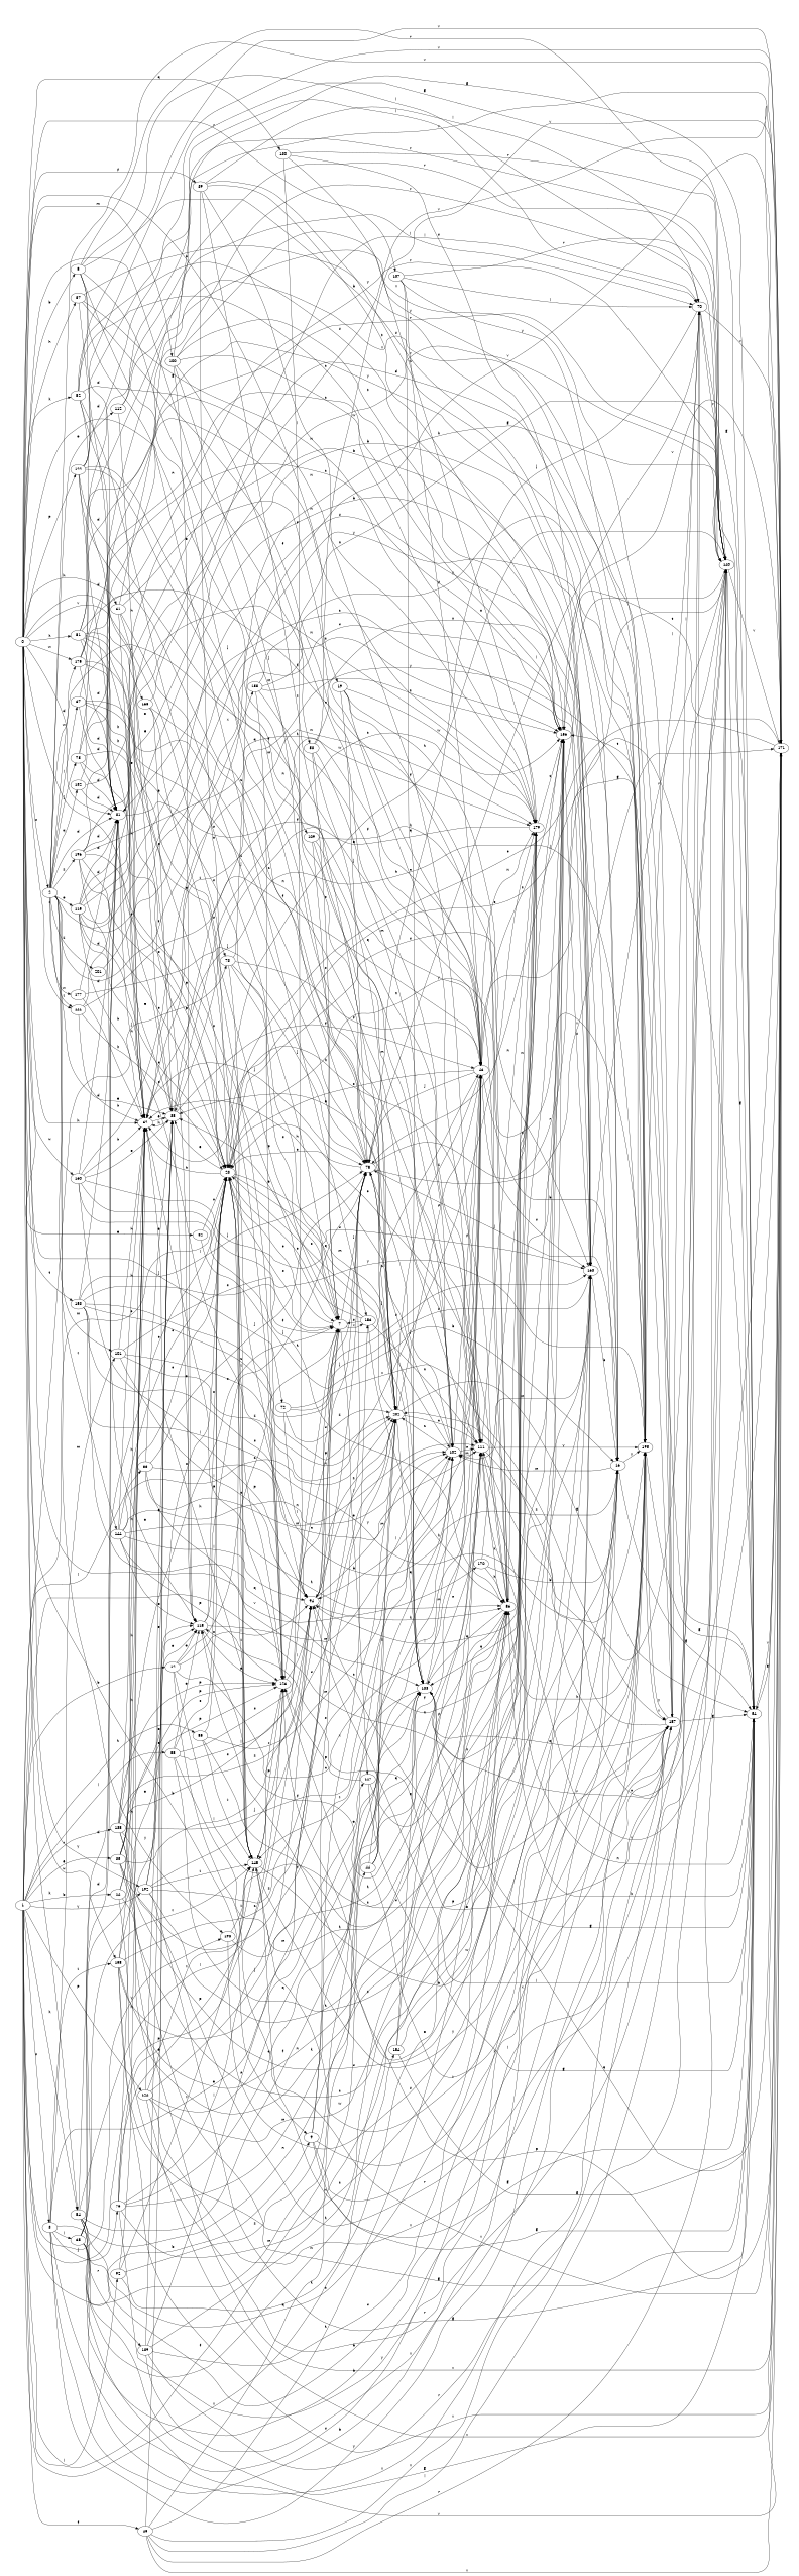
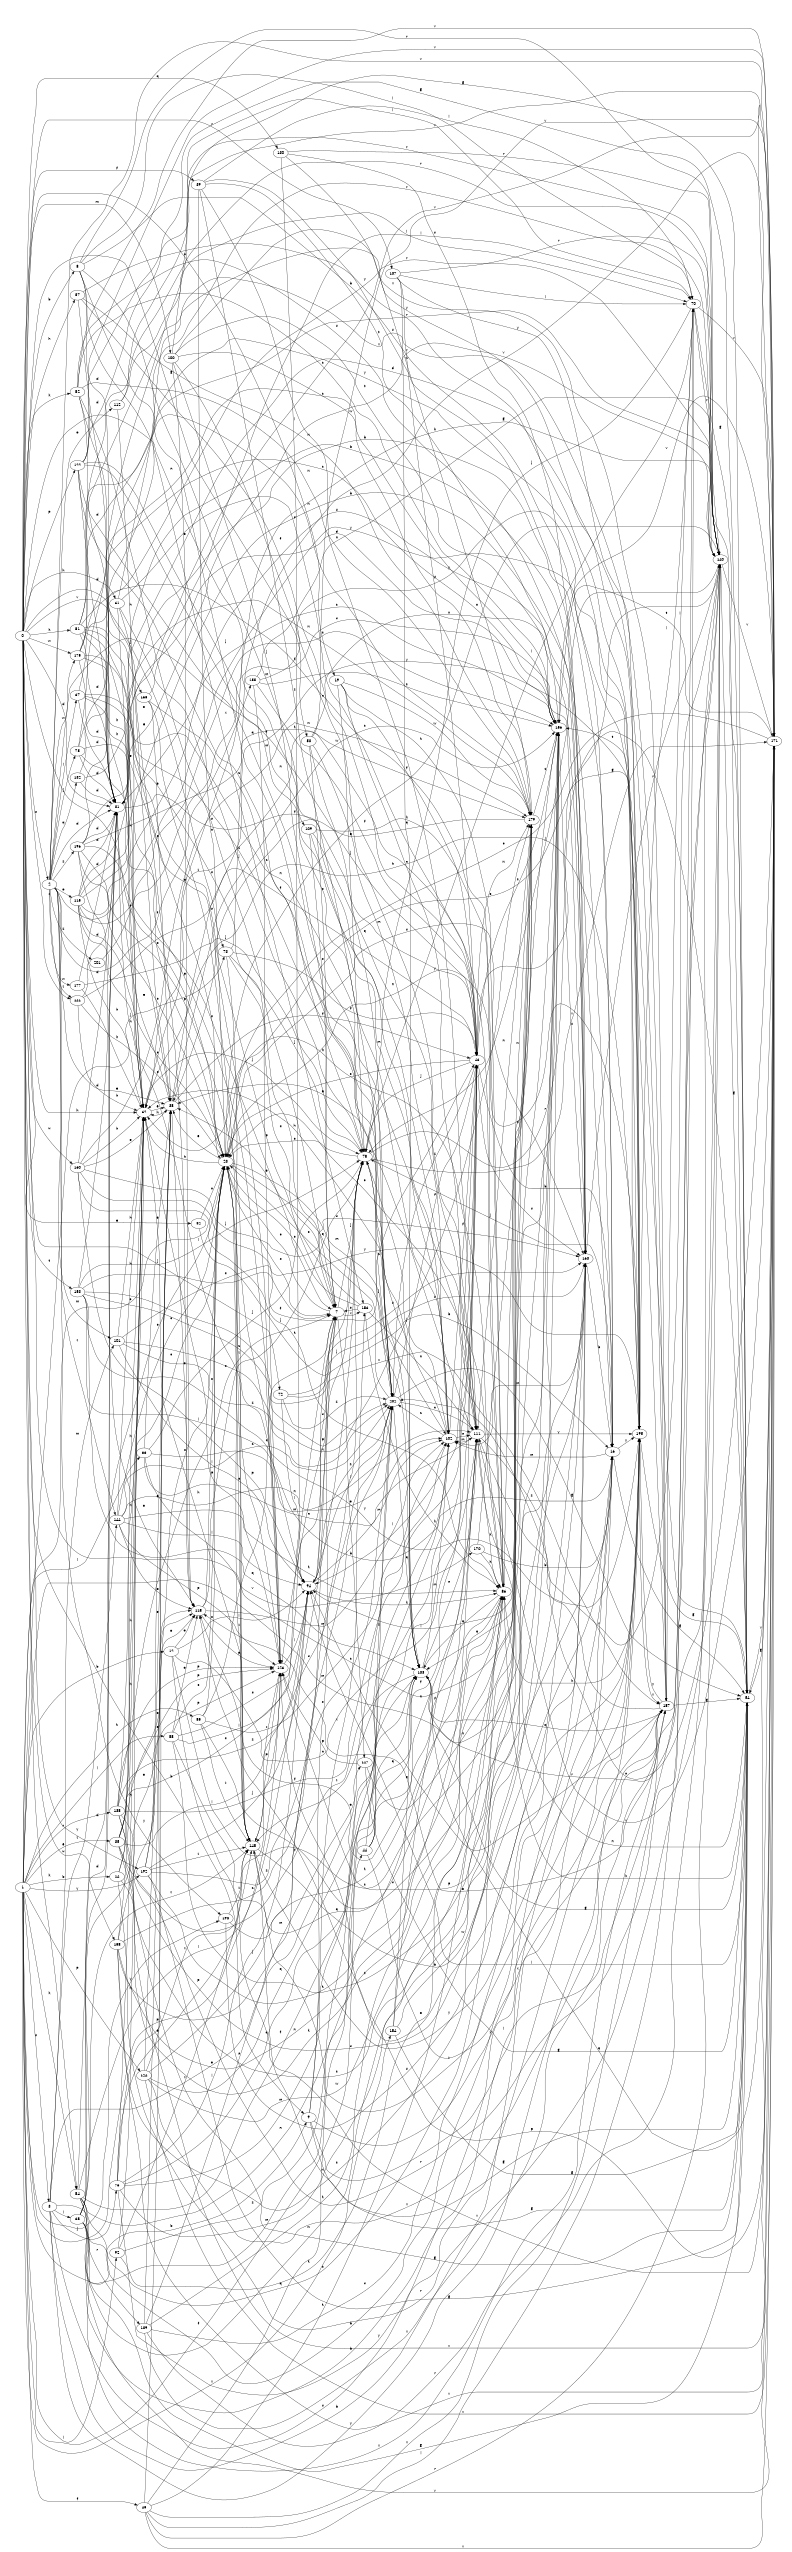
  strict digraph {
    fontname=Lato
    rankdir=LR
    node [fontname=Lato]
    edge [fontname=Lato]
    0
    2
    8
    9
    19
    23
    31
    32
    39
    53
    57
    61
    62
    72
    73
    81
    82
    84
    100
    109
    122
    130
    137
    141
    153
    158
    160
    165
    170
    175
    192
    193
    38
    46
    67
    75
    101
    112
    115
    132
    144
    155
    171
    177
    195
    196
    201
    16
    78
    186
    70
    102
    140
    7
    54
    187
    179
    n58 [label=111]
    86
    126
    163
    133
    148
    156
    202
    94
    118
    1
    3
    12
    14
    35
    44
    45
    66
    85
    88
    92
    124
    138
    184
    68
    76
    117
    139
    0 -> 2 [label=a]
    0 -> 8 [label=b]
    0 -> 9 [label=b]
    0 -> 19 [label=c]
    0 -> 23 [label=c]
    0 -> 31 [label=d]
    0 -> 32 [label=e]
    0 -> 39 [label=f]
    0 -> 53 [label=g]
    0 -> 57 [label=h]
    0 -> 61 [label=h]
    0 -> 62 [label=h]
    0 -> 72 [label=j]
    0 -> 73 [label=j]
    0 -> 81 [label=k]
    0 -> 82 [label=k]
    0 -> 84 [label=k]
    0 -> 100 [label=m]
    0 -> 109 [label=n]
    0 -> 122 [label=p]
    0 -> 130 [label=q]
    0 -> 137 [label=r]
    0 -> 141 [label=s]
    0 -> 153 [label=t]
    0 -> 158 [label=u]
    0 -> 160 [label=u]
    0 -> 165 [label=v]
    0 -> 170 [label=v]
    0 -> 175 [label=w]
    0 -> 192 [label=y]
    2 -> 31 [label=d]
    2 -> 141 [label=s]
    2 -> 175 [label=w]
    2 -> 193 [label=y]
    2 -> 38 [label=e]
    2 -> 46 [label=f]
    2 -> 67 [label=i]
    2 -> 75 [label=j]
    2 -> 101 [label=m]
    2 -> 112 [label=o]
    2 -> 115 [label=o]
    2 -> 132 [label=q]
    2 -> 144 [label=s]
    2 -> 155 [label=t]
    2 -> 171 [label=v]
    2 -> 177 [label=w]
    2 -> 195 [label=y]
    2 -> 196 [label=z]
    2 -> 201 [label=z]
    8 -> 31 [label=d]
    8 -> 16 [label=b]
    8 -> 78 [label=j]
    8 -> 186 [label=x]
    8 -> 70 [label=i]
    8 -> 102 [label=m]
    8 -> 140 [label=r]
    9 -> 186 [label=x]
    9 -> 70 [label=i]
    9 -> 7 [label=a]
    9 -> 54 [label=g]
    9 -> 187 [label=x]
    19 -> 46 [label=f]
    19 -> 78 [label=j]
    19 -> 179 [label=w]
    19 -> n58 [label=n]
    19 -> 86 [label=k]
    23 -> 62 [label=h]
    23 -> 38 [label=e]
    23 -> 195 [label=y]
    23 -> 102 [label=m]
    23 -> 7 [label=a]
    23 -> 126 [label=p]
    23 -> 163 [label=u]
    23 -> 133 [label=q]
    23 -> 148 [label=s]
    31 -> 62 [label=h]
    31 -> 38 [label=e]
    31 -> 46 [label=f]
    31 -> 16 [label=b]
    31 -> 156 [label=t]
    32 -> 23 [label=c]
    32 -> 163 [label=u]
    39 -> 23 [label=c]
    39 -> 70 [label=i]
    39 -> n58 [label=n]
    39 -> 163 [label=u]
    39 -> 156 [label=t]
    39 -> 202 [label=z]
    53 -> 171 [label=v]
    53 -> 102 [label=m]
    53 -> 7 [label=a]
    53 -> 163 [label=u]
    53 -> 133 [label=q]
    57 -> 31 [label=d]
    57 -> 46 [label=f]
    57 -> 195 [label=y]
    57 -> 179 [label=w]
    61 -> 62 [label=h]
    61 -> 38 [label=e]
    61 -> 46 [label=f]
    61 -> 78 [label=j]
    61 -> 187 [label=x]
    62 -> 38 [label=e]
    62 -> 78 [label=j]
    62 -> 179 [label=w]
    62 -> 126 [label=p]
    72 -> 16 [label=b]
    72 -> 163 [label=u]
    72 -> 202 [label=z]
    72 -> 94 [label=l]
    73 -> 46 [label=f]
    73 -> 171 [label=v]
    73 -> 78 [label=j]
    73 -> 7 [label=a]
    73 -> 148 [label=s]
    81 -> 23 [label=c]
    81 -> 31 [label=d]
    81 -> 62 [label=h]
    81 -> 38 [label=e]
    81 -> 140 [label=r]
    81 -> 179 [label=w]
    81 -> 86 [label=k]
    81 -> 202 [label=z]
    82 -> 31 [label=d]
    82 -> 171 [label=v]
    82 -> 7 [label=a]
    82 -> 179 [label=w]
    82 -> 163 [label=u]
    82 -> 156 [label=t]
    82 -> 118 [label=o]
    84 -> 31 [label=d]
    84 -> 46 [label=f]
    84 -> 171 [label=v]
    84 -> 16 [label=b]
    84 -> 54 [label=g]
    84 -> n58 [label=n]
    84 -> 156 [label=t]
    84 -> 94 [label=l]
    100 -> 195 [label=y]
    100 -> 78 [label=j]
    100 -> 54 [label=g]
    100 -> 179 [label=w]
    100 -> n58 [label=n]
    100 -> 156 [label=t]
    100 -> 118 [label=o]
    109 -> 102 [label=m]
    109 -> 7 [label=a]
    109 -> n58 [label=n]
    109 -> 86 [label=k]
    122 -> 31 [label=d]
    122 -> 171 [label=v]
    122 -> 70 [label=i]
    122 -> 102 [label=m]
    122 -> 54 [label=g]
    122 -> n58 [label=n]
    122 -> 133 [label=q]
    122 -> 202 [label=z]
    130 -> 140 [label=r]
    130 -> 179 [label=w]
    130 -> 163 [label=u]
    130 -> 94 [label=l]
    137 -> 46 [label=f]
    137 -> 195 [label=y]
    137 -> 70 [label=i]
    137 -> 140 [label=r]
    137 -> 133 [label=q]
    141 -> 23 [label=c]
    141 -> 31 [label=d]
    141 -> 62 [label=h]
    141 -> 46 [label=f]
    153 -> 31 [label=d]
    153 -> 46 [label=f]
    153 -> 195 [label=y]
    153 -> 16 [label=b]
    153 -> 78 [label=j]
    153 -> 187 [label=x]
    153 -> 133 [label=q]
    153 -> 202 [label=z]
    158 -> 62 [label=h]
    158 -> 171 [label=v]
    158 -> 102 [label=m]
    158 -> n58 [label=n]
    158 -> 126 [label=p]
    158 -> 156 [label=t]
    158 -> 202 [label=z]
    160 -> 31 [label=d]
    160 -> 62 [label=h]
    160 -> 38 [label=e]
    160 -> 195 [label=y]
    160 -> 179 [label=w]
    160 -> 86 [label=k]
    160 -> 163 [label=u]
    160 -> 94 [label=l]
    165 -> 38 [label=e]
    165 -> 70 [label=i]
    165 -> 148 [label=s]
    165 -> 202 [label=z]
    170 -> 16 [label=b]
    170 -> 86 [label=k]
    170 -> 156 [label=t]
    175 -> 31 [label=d]
    175 -> 62 [label=h]
    175 -> 195 [label=y]
    175 -> 7 [label=a]
    175 -> 187 [label=x]
    175 -> 156 [label=t]
    192 -> 23 [label=c]
    192 -> 38 [label=e]
    192 -> 78 [label=j]
    192 -> 54 [label=g]
    192 -> 86 [label=k]
    192 -> 148 [label=s]
    192 -> 202 [label=z]
    193 -> 86 [label=k]
    193 -> 163 [label=u]
    193 -> 148 [label=s]
    38 -> 62 [label=h]
    38 -> 46 [label=f]
    38 -> 195 [label=y]
    38 -> 156 [label=t]
    38 -> 118 [label=o]
    46 -> 23 [label=c]
    46 -> 16 [label=b]
    46 -> 78 [label=j]
    46 -> 54 [label=g]
    46 -> 179 [label=w]
    46 -> 163 [label=u]
    46 -> 156 [label=t]
    46 -> 202 [label=z]
    46 -> 94 [label=l]
    67 -> 31 [label=d]
    67 -> 7 [label=a]
    67 -> n58 [label=n]
    67 -> 126 [label=p]
    67 -> 156 [label=t]
    75 -> 23 [label=c]
    75 -> 31 [label=d]
    75 -> 171 [label=v]
    75 -> 140 [label=r]
    75 -> 126 [label=p]
    101 -> 62 [label=h]
    101 -> 7 [label=a]
    101 -> 179 [label=w]
    101 -> 202 [label=z]
    101 -> 94 [label=l]
    112 -> 62 [label=h]
    112 -> 70 [label=i]
    112 -> 140 [label=r]
    115 -> 23 [label=c]
    115 -> 31 [label=d]
    115 -> 62 [label=h]
    115 -> 171 [label=v]
    115 -> 16 [label=b]
    115 -> 140 [label=r]
    115 -> 163 [label=u]
    115 -> 156 [label=t]
    115 -> 94 [label=l]
    132 -> 31 [label=d]
    132 -> 16 [label=b]
    132 -> 140 [label=r]
    144 -> 23 [label=c]
    144 -> 62 [label=h]
    144 -> n58 [label=n]
    144 -> 86 [label=k]
    144 -> 126 [label=p]
    144 -> 202 [label=z]
    144 -> 94 [label=l]
    144 -> 118 [label=o]
    155 -> 46 [label=f]
    155 -> 195 [label=y]
    155 -> 54 [label=g]
    155 -> 126 [label=p]
    155 -> 156 [label=t]
    171 -> 23 [label=c]
    171 -> 54 [label=g]
    171 -> n58 [label=n]
    171 -> 126 [label=p]
    171 -> 133 [label=q]
    171 -> 156 [label=t]
    177 -> 31 [label=d]
    177 -> 62 [label=h]
    177 -> 78 [label=j]
    195 -> 62 [label=h]
    195 -> 70 [label=i]
    195 -> 54 [label=g]
    195 -> 187 [label=x]
    195 -> 86 [label=k]
    195 -> 148 [label=s]
    195 -> 118 [label=o]
    196 -> 23 [label=c]
    196 -> 31 [label=d]
    196 -> 140 [label=r]
    196 -> 7 [label=a]
    196 -> 179 [label=w]
    196 -> 86 [label=k]
    196 -> 126 [label=p]
    196 -> 118 [label=o]
    201 -> 163 [label=u]
    16 -> 195 [label=y]
    16 -> 78 [label=j]
    16 -> 102 [label=m]
    16 -> 54 [label=g]
    16 -> 126 [label=p]
    78 -> 23 [label=c]
    78 -> 171 [label=v]
    78 -> 70 [label=i]
    78 -> 140 [label=r]
    78 -> 126 [label=p]
    78 -> 202 [label=z]
    186 -> 23 [label=c]
    186 -> 38 [label=e]
    186 -> 7 [label=a]
    186 -> n58 [label=n]
    186 -> 86 [label=k]
    70 -> 171 [label=v]
    70 -> 78 [label=j]
    70 -> 140 [label=r]
    70 -> 54 [label=g]
    102 -> 62 [label=h]
    102 -> 46 [label=f]
    102 -> 78 [label=j]
    102 -> n58 [label=n]
    102 -> 202 [label=z]
    140 -> 23 [label=c]
    140 -> 62 [label=h]
    140 -> 171 [label=v]
    140 -> 78 [label=j]
    140 -> 54 [label=g]
    140 -> 118 [label=o]
    7 -> 23 [label=c]
    7 -> 78 [label=j]
    7 -> 186 [label=x]
    7 -> 117 [label=o]
    54 -> 23 [label=c]
    54 -> 171 [label=v]
    54 -> n58 [label=n]
    54 -> 86 [label=k]
    54 -> 94 [label=l]
    187 -> 31 [label=d]
    187 -> 195 [label=y]
    187 -> 70 [label=i]
    187 -> 54 [label=g]
    187 -> 133 [label=q]
    187 -> 156 [label=t]
    187 -> 202 [label=z]
    187 -> 94 [label=l]
    179 -> 38 [label=e]
    179 -> n58 [label=n]
    179 -> 133 [label=q]
    179 -> 156 [label=t]
    179 -> 94 [label=l]
    n58 -> 38 [label=e]
    n58 -> 171 [label=v]
    n58 -> 195 [label=y]
    n58 -> 102 [label=m]
    n58 -> 140 [label=r]
    n58 -> 86 [label=k]
    86 -> 23 [label=c]
    86 -> 62 [label=h]
    86 -> 179 [label=w]
    86 -> 133 [label=q]
    86 -> 118 [label=o]
    126 -> 148 [label=s]
    126 -> 94 [label=l]
    163 -> 16 [label=b]
    163 -> 102 [label=m]
    163 -> 140 [label=r]
    133 -> 102 [label=m]
    133 -> 140 [label=r]
    133 -> 54 [label=g]
    133 -> n58 [label=n]
    133 -> 148 [label=s]
    148 -> 23 [label=c]
    148 -> 62 [label=h]
    148 -> 195 [label=y]
    148 -> 16 [label=b]
    148 -> 54 [label=g]
    148 -> 126 [label=p]
+   156 -> 31 [label=d]
    156 -> 171 [label=v]
    156 -> 163 [label=u]
    202 -> 23 [label=c]
    202 -> 46 [label=f]
    202 -> 78 [label=j]
    202 -> 54 [label=g]
    202 -> n58 [label=n]
    202 -> 133 [label=q]
    202 -> 94 [label=l]
    94 -> 78 [label=j]
    94 -> 102 [label=m]
    94 -> 7 [label=u]
    94 -> 86 [label=k]
    94 -> 202 [label=z]
    118 -> 23 [label=c]
    118 -> 78 [label=j]
    118 -> 102 [label=m]
    118 -> 126 [label=p]
    1 -> 9 [label=b]
    1 -> 23 [label=c]
    1 -> 73 [label=j]
    1 -> 84 [label=k]
    1 -> 192 [label=y]
    1 -> 193 [label=y]
    1 -> 126 [label=p]
    1 -> 163 [label=u]
    1 -> 3 [label=a]
    1 -> 12 [label=b]
    1 -> 14 [label=b]
    1 -> 35 [label=e]
    1 -> 44 [label=f]
    1 -> 45 [label=f]
    1 -> 66 [label=i]
    1 -> 85 [label=k]
    1 -> 88 [label=l]
    1 -> 92 [label=l]
    1 -> 124 [label=p]
    1 -> 138 [label=r]
    1 -> 184 [label=x]
    3 -> 101 [label=m]
-   3 -> 158 [label=s]
+   3 -> 144 [label=s]
    3 -> 195 [label=y]
    3 -> 16 [label=b]
    3 -> 163 [label=u]
    3 -> 68 [label=i]
    3 -> 76 [label=j]
    3 -> 117 [label=o]
    3 -> 139 [label=r]
    12 -> 171 [label=v]
-   12 -> 7 [label=a]
+   85 -> 7 [label=a]
    12 -> n58 [label=n]
    12 -> 156 [label=t]
    12 -> 94 [label=l]
    12 -> 118 [label=o]
    14 -> 62 [label=h]
    14 -> 140 [label=r]
    14 -> 86 [label=k]
    14 -> 118 [label=o]
    35 -> 23 [label=c]
    35 -> 62 [label=h]
    35 -> 46 [label=f]
    35 -> 171 [label=v]
    35 -> 7 [label=a]
    35 -> 126 [label=p]
    35 -> 156 [label=t]
    35 -> 94 [label=l]
    44 -> 46 [label=f]
    44 -> 187 [label=x]
    44 -> n58 [label=n]
    44 -> 133 [label=q]
    44 -> 202 [label=z]
    45 -> 38 [label=e]
    45 -> 171 [label=v]
    45 -> 70 [label=i]
    45 -> 140 [label=r]
    45 -> 187 [label=x]
    45 -> 86 [label=k]
    45 -> 133 [label=q]
    66 -> 38 [label=e]
    66 -> 78 [label=j]
    66 -> 102 [label=m]
    66 -> n58 [label=n]
    66 -> 156 [label=t]
    85 -> 23 [label=c]
    85 -> 102 [label=m]
    85 -> 163 [label=u]
    85 -> 148 [label=s]
    88 -> 23 [label=c]
    88 -> 7 [label=a]
-   88 -> 86 [label=k]
+   88 -> 86 [label=q]
    88 -> 156 [label=t]
    88 -> 94 [label=l]
    88 -> 118 [label=o]
    92 -> 62 [label=h]
    92 -> 86 [label=k]
    92 -> 148 [label=s]
    92 -> 202 [label=z]
    124 -> 38 [label=e]
    124 -> 171 [label=v]
    124 -> 78 [label=j]
    124 -> 187 [label=x]
    124 -> 179 [label=w]
    124 -> 133 [label=q]
    124 -> 118 [label=o]
    138 -> 62 [label=h]
    138 -> 46 [label=f]
    138 -> 140 [label=r]
    138 -> 7 [label=a]
    138 -> 54 [label=g]
    138 -> 126 [label=p]
    138 -> 163 [label=u]
    138 -> 202 [label=z]
    184 -> 46 [label=f]
    184 -> 54 [label=g]
    184 -> 179 [label=w]
    184 -> 133 [label=q]
    68 -> 23 [label=c]
    68 -> 31 [label=d]
    68 -> 16 [label=b]
    68 -> 102 [label=m]
    68 -> 187 [label=x]
    68 -> 179 [label=w]
    68 -> 148 [label=s]
    68 -> 118 [label=o]
    76 -> 62 [label=h]
    76 -> 195 [label=y]
    76 -> 102 [label=m]
    76 -> 179 [label=w]
    76 -> 126 [label=p]
    76 -> 133 [label=q]
    76 -> 148 [label=s]
    76 -> 94 [label=l]
    117 -> 54 [label=g]
    117 -> 126 [label=p]
    117 -> 156 [label=t]
    139 -> 38 [label=e]
    139 -> 140 [label=r]
    139 -> 7 [label=a]
    139 -> 187 [label=x]
    139 -> 86 [label=k]
    139 -> 163 [label=u]
  }
